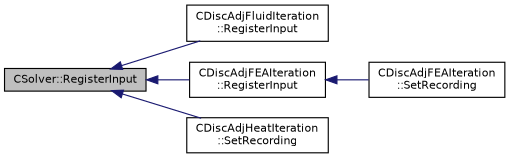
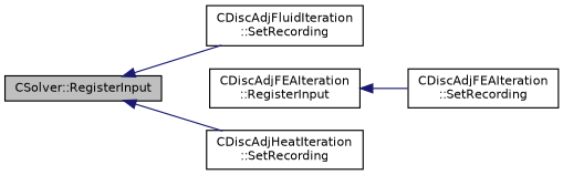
  digraph {
    rankdir=LR
    node [color=black fillcolor=white fontname=Helvetica fontsize=10 shape=record style=filled]
    edge [color=midnightblue dir=back fontname=Helvetica fontsize=10 labelfontname=Helvetica labelfontsize=10 style=solid]
    n1 [fillcolor=grey75 fontcolor=black height=0.2 label="CSolver::RegisterInput" width=0.4]
-   n2 [height=0.2 label="CDiscAdjFluidIteration\l::RegisterInput" width=0.4]
+   n2 [height=0.2 label="CDiscAdjFluidIteration\l::SetRecording" width=0.4]
    n3 [height=0.2 label="CDiscAdjFEAIteration\l::RegisterInput" width=0.4]
    n4 [height=0.2 label="CDiscAdjHeatIteration\l::SetRecording" width=0.4]
    n5 [height=0.2 label="CDiscAdjFEAIteration\l::SetRecording" width=0.4]
    n1 -> n2
-   n1 -> n3
    n1 -> n4
    n3 -> n5
  }
